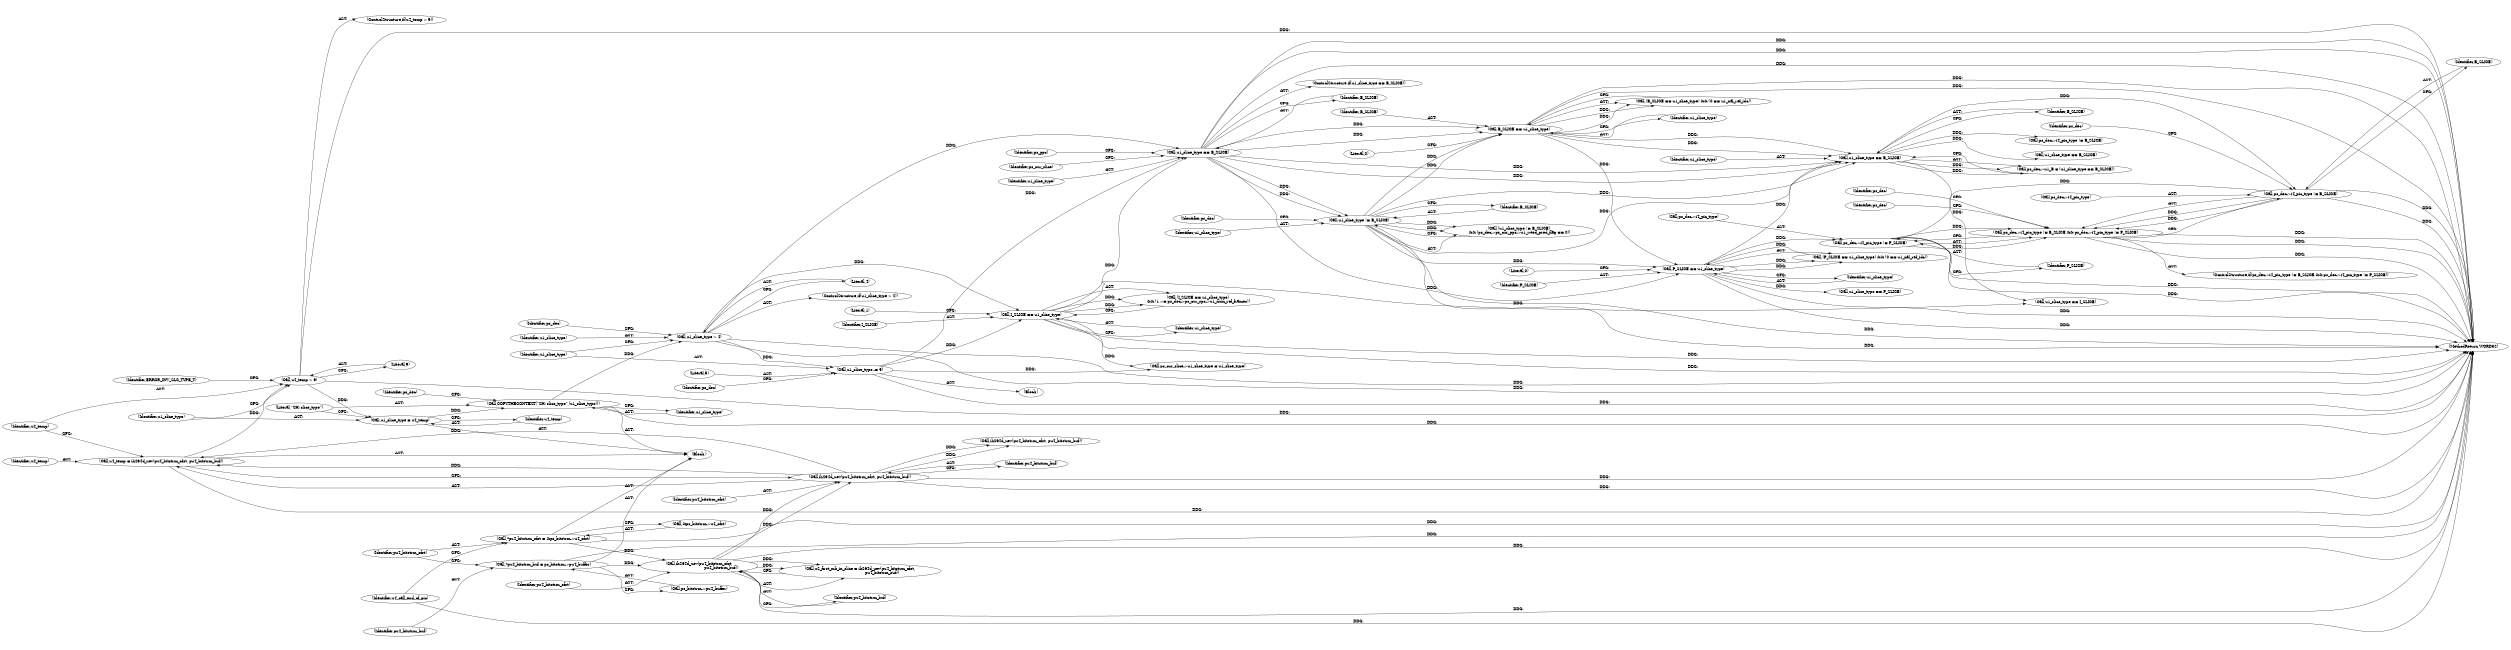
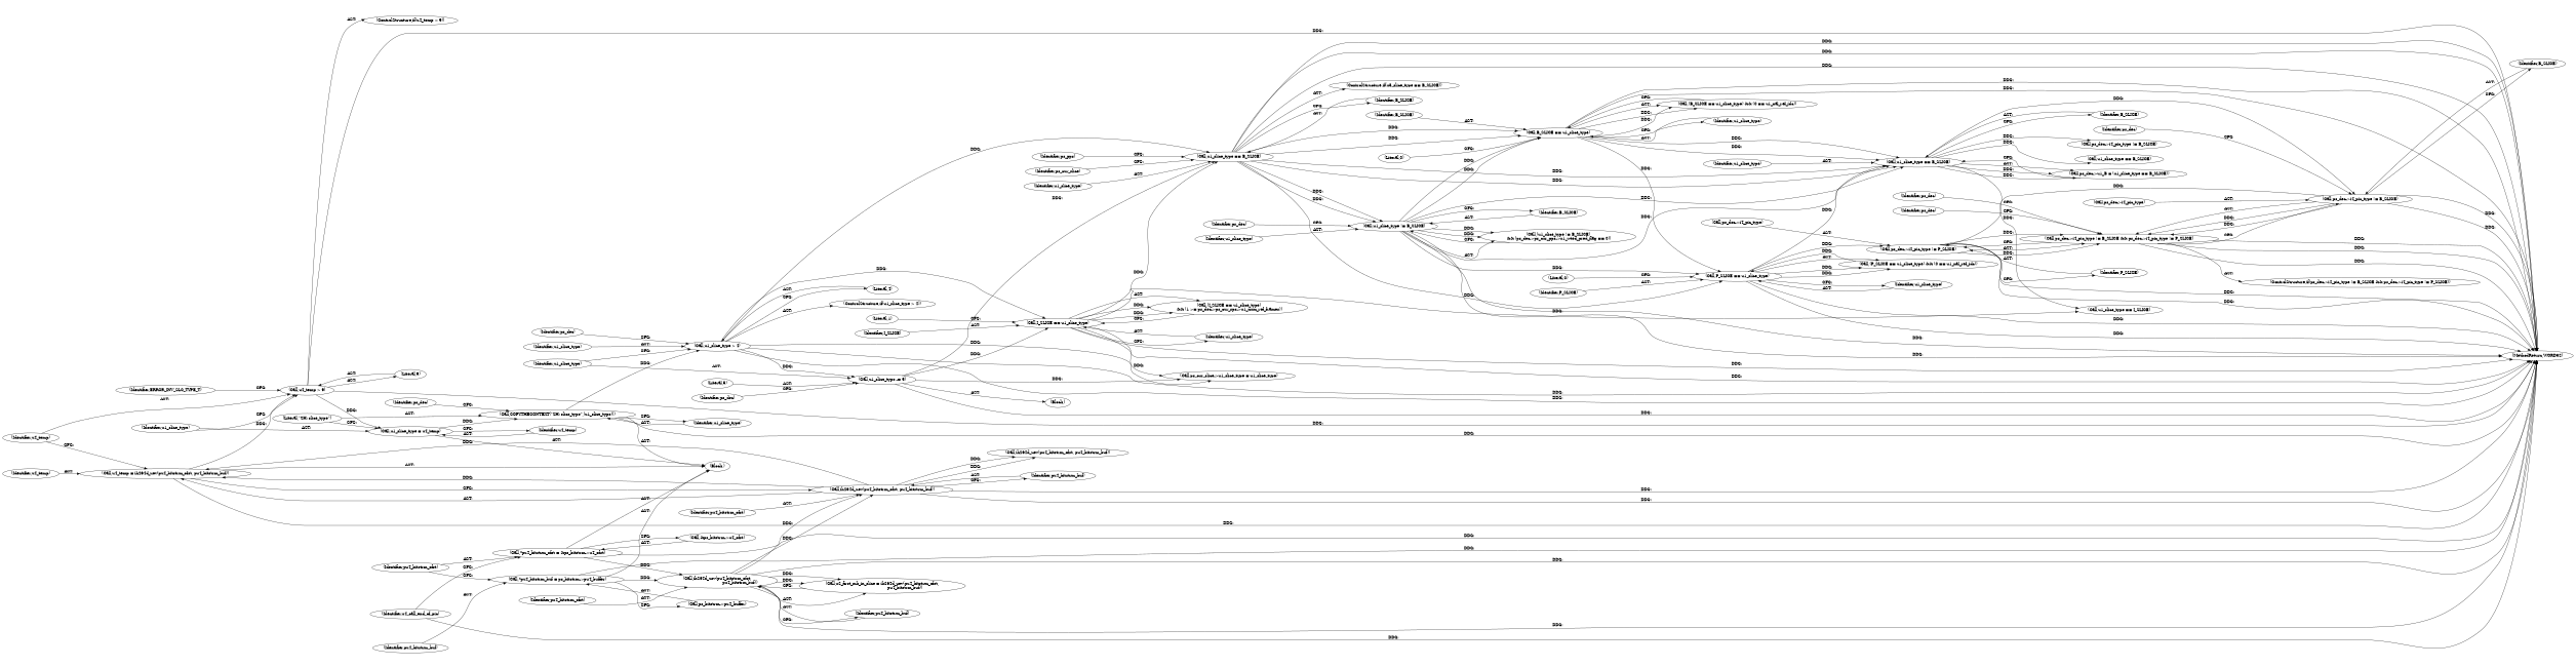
  digraph {
    fontname="DejaVu Serif"
    rankdir=LR
    node [fontname="DejaVu Serif"]
    edge [fontname="DejaVu Serif"]
    n1 [label="(Call,ps_dec->i4_pic_type != P_SLICE)"]
    n2 [label="(Call,ps_dec->i4_pic_type != B_SLICE && ps_dec->i4_pic_type != P_SLICE)"]
    n3 [label="(Identifier,P_SLICE)"]
    n4 [label="(MethodReturn,WORD32)"]
    n5 [label="(Call,ps_dec->i4_pic_type != B_SLICE)"]
    n6 [label="(ControlStructure,if(ps_dec->i4_pic_type != B_SLICE && ps_dec->i4_pic_type != P_SLICE))"]
    n7 [label="(Identifier,B_SLICE)"]
    n8 [label="(Call,u1_slice_type == B_SLICE)"]
    n9 [label="(Call,u1_slice_type == I_SLICE)"]
    n10 [label="(Call,ps_dec->i4_pic_type != B_SLICE)"]
    n11 [label="(Call,u1_slice_type == B_SLICE)"]
    n12 [label="(Identifier,B_SLICE)"]
    n13 [label="(Call,ps_dec->u1_B = (u1_slice_type == B_SLICE))"]
    n14 [label="(Call,u1_slice_type != B_SLICE)"]
    n15 [label="(Call,P_SLICE == u1_slice_type)"]
    n16 [label="(Call,B_SLICE == u1_slice_type)"]
    n17 [label="(Call,(u1_slice_type != B_SLICE)\n && (ps_dec->ps_cur_pps->u1_wted_pred_flag == 0))"]
    n18 [label="(Identifier,B_SLICE)"]
    n19 [label="(Call,(P_SLICE == u1_slice_type) && (0 == u1_nal_ref_idc))"]
    n20 [label="(Identifier,u1_slice_type)"]
-   n21 [label="(Call,u1_slice_type == P_SLICE)"]
    n22 [label="(Identifier,u1_slice_type)"]
    n23 [label="(Call,(B_SLICE == u1_slice_type) && (0 == u1_nal_ref_idc))"]
    n24 [label="(Call,u1_slice_type == B_SLICE)"]
-   n25 [label="(ControlStructure,if(u1_slice_type == B_SLICE))"]
+   n25 [label="(ControlStructure,if(u5_slice_type == B_SLICE))"]
    n26 [label="(Identifier,B_SLICE)"]
    n27 [label="(Call,I_SLICE == u1_slice_type)"]
    n28 [label="(Call,(I_SLICE == u1_slice_type)\n && (1 >= ps_dec->ps_cur_sps->u1_num_ref_frames))"]
    n29 [label="(Identifier,u1_slice_type)"]
    n30 [label="(Call,ps_cur_slice->u1_slice_type = u1_slice_type)"]
    n31 [label="(Call,u1_slice_type > 4)"]
    n32 [label="(Call,u1_slice_type -= 5)"]
    n33 [label="(ControlStructure,if(u1_slice_type > 4))"]
    n34 [label="(Literal,4)"]
    n35 [label="(Block,)"]
    n36 [label="(Call,COPYTHECONTEXT(\"SH: slice_type\",(u1_slice_type)))"]
    n37 [label="(Block,)"]
    n38 [label="(Identifier,u1_slice_type)"]
    n39 [label="(Call,u1_slice_type = u4_temp)"]
    n40 [label="(Identifier,u4_temp)"]
    n41 [label="(Call,u4_temp > 9)"]
    n42 [label="(ControlStructure,if(u4_temp > 9))"]
    n43 [label="(Literal,9)"]
    n44 [label="(Call,u4_temp = ih264d_uev(pu4_bitstrm_ofst, pu4_bitstrm_buf))"]
    n45 [label="(Call,ih264d_uev(pu4_bitstrm_ofst, pu4_bitstrm_buf))"]
    n46 [label="(Call,ih264d_uev(pu4_bitstrm_ofst, pu4_bitstrm_buf))"]
    n47 [label="(Identifier,pu4_bitstrm_buf)"]
    n48 [label="(Call,ih264d_uev(pu4_bitstrm_ofst,\n                                     pu4_bitstrm_buf))"]
    n49 [label="(Call,u2_first_mb_in_slice = ih264d_uev(pu4_bitstrm_ofst,\n                                     pu4_bitstrm_buf))"]
    n50 [label="(Identifier,pu4_bitstrm_buf)"]
    n51 [label="(Call,*pu4_bitstrm_ofst = &ps_bitstrm->u4_ofst)"]
    n52 [label="(Call,&ps_bitstrm->u4_ofst)"]
    n53 [label="(Call,*pu4_bitstrm_buf = ps_bitstrm->pu4_buffer)"]
    n54 [label="(Call,ps_bitstrm->pu4_buffer)"]
    n55 [label="(Literal,5)"]
    n56 [label="(Identifier,pu4_bitstrm_ofst)"]
    n57 [label="(Identifier,pu4_bitstrm_ofst)"]
    n58 [label="(Call,ps_dec->i4_pic_type)"]
    n59 [label="(Identifier,u1_slice_type)"]
    n60 [label="(Identifier,ps_dec)"]
    n61 [label="(Identifier,u1_slice_type)"]
    n62 [label="(Identifier,ps_pps)"]
    n63 [label="(Literal,1)"]
    n64 [label="(Identifier,P_SLICE)"]
    n65 [label="(Identifier,u1_slice_type)"]
    n66 [label="(Identifier,u4_temp)"]
    n67 [label="(Identifier,ps_dec)"]
    n68 [label="(Call,ps_dec->i4_pic_type)"]
    n69 [label="(Identifier,ps_dec)"]
    n70 [label="(Identifier,u1_slice_type)"]
    n71 [label="(Identifier,u1_slice_type)"]
    n72 [label="(Identifier,ps_dec)"]
    n73 [label="(Literal,0)"]
    n74 [label="(Identifier,ps_cur_slice)"]
    n75 [label="(Literal,0)"]
    n76 [label="(Literal,\"SH: slice_type\")"]
    n77 [label="(Identifier,I_SLICE)"]
    n78 [label="(Identifier,ERROR_INV_SLC_TYPE_T)"]
    n79 [label="(Identifier,u1_slice_type)"]
    n80 [label="(Identifier,ps_dec)"]
    n81 [label="(Identifier,u4_call_end_of_pic)"]
    n82 [label="(Identifier,pu4_bitstrm_buf)"]
    n83 [label="(Identifier,ps_dec)"]
    n84 [label="(Identifier,pu4_bitstrm_ofst)"]
    n85 [label="(Identifier,ps_dec)"]
    n86 [label="(Identifier,u4_temp)"]
    n87 [label="(Identifier,B_SLICE)"]
    n1 -> n2 [label="AST: "]
    n1 -> n2 [label="DDG: "]
    n1 -> n2 [label="DDG: "]
    n1 -> n3 [label="CFG: "]
    n1 -> n4 [label="DDG: "]
    n1 -> n4 [label="DDG: "]
    n2 -> n1 [label="CFG: "]
    n2 -> n4 [label="DDG: "]
    n2 -> n4 [label="DDG: "]
    n2 -> n4 [label="DDG: "]
    n2 -> n5 [label="CFG: "]
    n2 -> n6 [label="AST: "]
    n3 -> n1 [label="AST: "]
    n5 -> n1 [label="DDG: "]
    n5 -> n2 [label="AST: "]
    n5 -> n2 [label="DDG: "]
    n5 -> n2 [label="DDG: "]
    n5 -> n4 [label="DDG: "]
    n5 -> n4 [label="DDG: "]
    n5 -> n7 [label="CFG: "]
    n7 -> n5 [label="AST: "]
    n8 -> n5 [label="DDG: "]
    n8 -> n9 [label="DDG: "]
    n8 -> n10 [label="DDG: "]
    n8 -> n11 [label="DDG: "]
    n8 -> n12 [label="CFG: "]
    n8 -> n13 [label="AST: "]
    n8 -> n13 [label="DDG: "]
    n8 -> n13 [label="DDG: "]
    n12 -> n8 [label="AST: "]
    n13 -> n8 [label="CFG: "]
    n14 -> n4 [label="DDG: "]
    n14 -> n4 [label="DDG: "]
    n14 -> n8 [label="DDG: "]
    n14 -> n8 [label="DDG: "]
    n14 -> n15 [label="DDG: "]
    n14 -> n16 [label="DDG: "]
    n14 -> n16 [label="DDG: "]
    n14 -> n17 [label="AST: "]
    n14 -> n17 [label="DDG: "]
    n14 -> n17 [label="DDG: "]
    n14 -> n18 [label="CFG: "]
    n15 -> n1 [label="DDG: "]
    n15 -> n4 [label="DDG: "]
    n15 -> n4 [label="DDG: "]
    n15 -> n8 [label="DDG: "]
    n15 -> n19 [label="AST: "]
    n15 -> n19 [label="DDG: "]
    n15 -> n19 [label="DDG: "]
    n15 -> n20 [label="CFG: "]
-   n15 -> n21 [label="DDG: "]
    n16 -> n4 [label="DDG: "]
    n16 -> n4 [label="DDG: "]
    n16 -> n8 [label="DDG: "]
    n16 -> n8 [label="DDG: "]
    n16 -> n15 [label="DDG: "]
    n16 -> n22 [label="CFG: "]
    n16 -> n23 [label="AST: "]
    n16 -> n23 [label="DDG: "]
    n16 -> n23 [label="DDG: "]
    n17 -> n14 [label="CFG: "]
    n18 -> n14 [label="AST: "]
    n19 -> n15 [label="DDG: "]
    n20 -> n15 [label="AST: "]
    n22 -> n16 [label="AST: "]
    n23 -> n16 [label="CFG: "]
    n24 -> n4 [label="DDG: "]
    n24 -> n4 [label="DDG: "]
    n24 -> n4 [label="DDG: "]
    n24 -> n8 [label="DDG: "]
    n24 -> n8 [label="DDG: "]
    n24 -> n14 [label="DDG: "]
    n24 -> n14 [label="DDG: "]
    n24 -> n15 [label="DDG: "]
    n24 -> n16 [label="DDG: "]
    n24 -> n16 [label="DDG: "]
    n24 -> n25 [label="AST: "]
    n24 -> n26 [label="CFG: "]
    n26 -> n24 [label="AST: "]
    n27 -> n4 [label="DDG: "]
    n27 -> n4 [label="DDG: "]
    n27 -> n9 [label="DDG: "]
    n27 -> n24 [label="DDG: "]
    n27 -> n28 [label="AST: "]
    n27 -> n28 [label="DDG: "]
    n27 -> n28 [label="DDG: "]
    n27 -> n29 [label="CFG: "]
    n27 -> n30 [label="DDG: "]
    n28 -> n27 [label="CFG: "]
    n29 -> n27 [label="AST: "]
    n31 -> n4 [label="DDG: "]
    n31 -> n4 [label="DDG: "]
    n31 -> n24 [label="DDG: "]
    n31 -> n27 [label="DDG: "]
+   n31 -> n30 [label="DDG: "]
    n31 -> n32 [label="DDG: "]
    n31 -> n33 [label="AST: "]
    n31 -> n34 [label="CFG: "]
    n32 -> n4 [label="DDG: "]
    n32 -> n24 [label="DDG: "]
    n32 -> n27 [label="DDG: "]
    n32 -> n30 [label="DDG: "]
    n32 -> n35 [label="AST: "]
    n34 -> n31 [label="AST: "]
    n36 -> n4 [label="DDG: "]
    n36 -> n31 [label="DDG: "]
    n36 -> n37 [label="AST: "]
    n36 -> n38 [label="CFG: "]
    n38 -> n36 [label="AST: "]
    n39 -> n36 [label="DDG: "]
    n39 -> n37 [label="AST: "]
    n39 -> n40 [label="CFG: "]
    n40 -> n39 [label="AST: "]
    n41 -> n4 [label="DDG: "]
    n41 -> n4 [label="DDG: "]
    n41 -> n39 [label="DDG: "]
    n41 -> n42 [label="AST: "]
-   n41 -> n43 [label="CFG: "]
+   n41 -> n43 [label="AST: "]
    n43 -> n41 [label="AST: "]
    n44 -> n4 [label="DDG: "]
    n44 -> n37 [label="AST: "]
    n44 -> n41 [label="DDG: "]
    n44 -> n45 [label="CFG: "]
    n45 -> n4 [label="DDG: "]
    n45 -> n4 [label="DDG: "]
    n45 -> n44 [label="AST: "]
    n45 -> n44 [label="DDG: "]
    n45 -> n44 [label="DDG: "]
    n45 -> n46 [label="DDG: "]
    n45 -> n46 [label="DDG: "]
    n45 -> n47 [label="CFG: "]
    n47 -> n45 [label="AST: "]
    n48 -> n4 [label="DDG: "]
    n48 -> n4 [label="DDG: "]
    n48 -> n45 [label="DDG: "]
    n48 -> n45 [label="DDG: "]
    n48 -> n49 [label="AST: "]
    n48 -> n49 [label="DDG: "]
    n48 -> n49 [label="DDG: "]
    n48 -> n50 [label="CFG: "]
    n49 -> n48 [label="CFG: "]
    n50 -> n48 [label="AST: "]
    n51 -> n4 [label="DDG: "]
    n51 -> n37 [label="AST: "]
    n51 -> n48 [label="DDG: "]
    n51 -> n52 [label="CFG: "]
    n52 -> n51 [label="AST: "]
    n53 -> n4 [label="DDG: "]
    n53 -> n37 [label="AST: "]
    n53 -> n48 [label="DDG: "]
    n53 -> n54 [label="CFG: "]
    n54 -> n53 [label="AST: "]
    n55 -> n32 [label="AST: "]
    n56 -> n45 [label="AST: "]
    n57 -> n48 [label="AST: "]
    n58 -> n1 [label="AST: "]
    n59 -> n31 [label="CFG: "]
    n59 -> n32 [label="AST: "]
    n60 -> n2 [label="CFG: "]
    n61 -> n39 [label="AST: "]
    n61 -> n41 [label="CFG: "]
    n62 -> n24 [label="CFG: "]
    n63 -> n27 [label="CFG: "]
    n64 -> n15 [label="AST: "]
    n65 -> n8 [label="AST: "]
    n66 -> n44 [label="AST: "]
    n67 -> n14 [label="CFG: "]
    n68 -> n5 [label="AST: "]
    n69 -> n2 [label="CFG: "]
    n70 -> n14 [label="AST: "]
    n71 -> n31 [label="AST: "]
    n72 -> n36 [label="CFG: "]
    n73 -> n16 [label="CFG: "]
    n74 -> n24 [label="CFG: "]
    n75 -> n15 [label="CFG: "]
    n76 -> n36 [label="AST: "]
    n76 -> n39 [label="CFG: "]
    n77 -> n27 [label="AST: "]
    n78 -> n41 [label="CFG: "]
    n79 -> n24 [label="AST: "]
    n80 -> n31 [label="CFG: "]
    n81 -> n4 [label="DDG: "]
    n81 -> n51 [label="CFG: "]
    n82 -> n53 [label="AST: "]
    n83 -> n5 [label="CFG: "]
    n84 -> n51 [label="AST: "]
    n84 -> n53 [label="CFG: "]
    n85 -> n32 [label="CFG: "]
    n86 -> n41 [label="AST: "]
    n86 -> n44 [label="CFG: "]
    n87 -> n16 [label="AST: "]
  }
